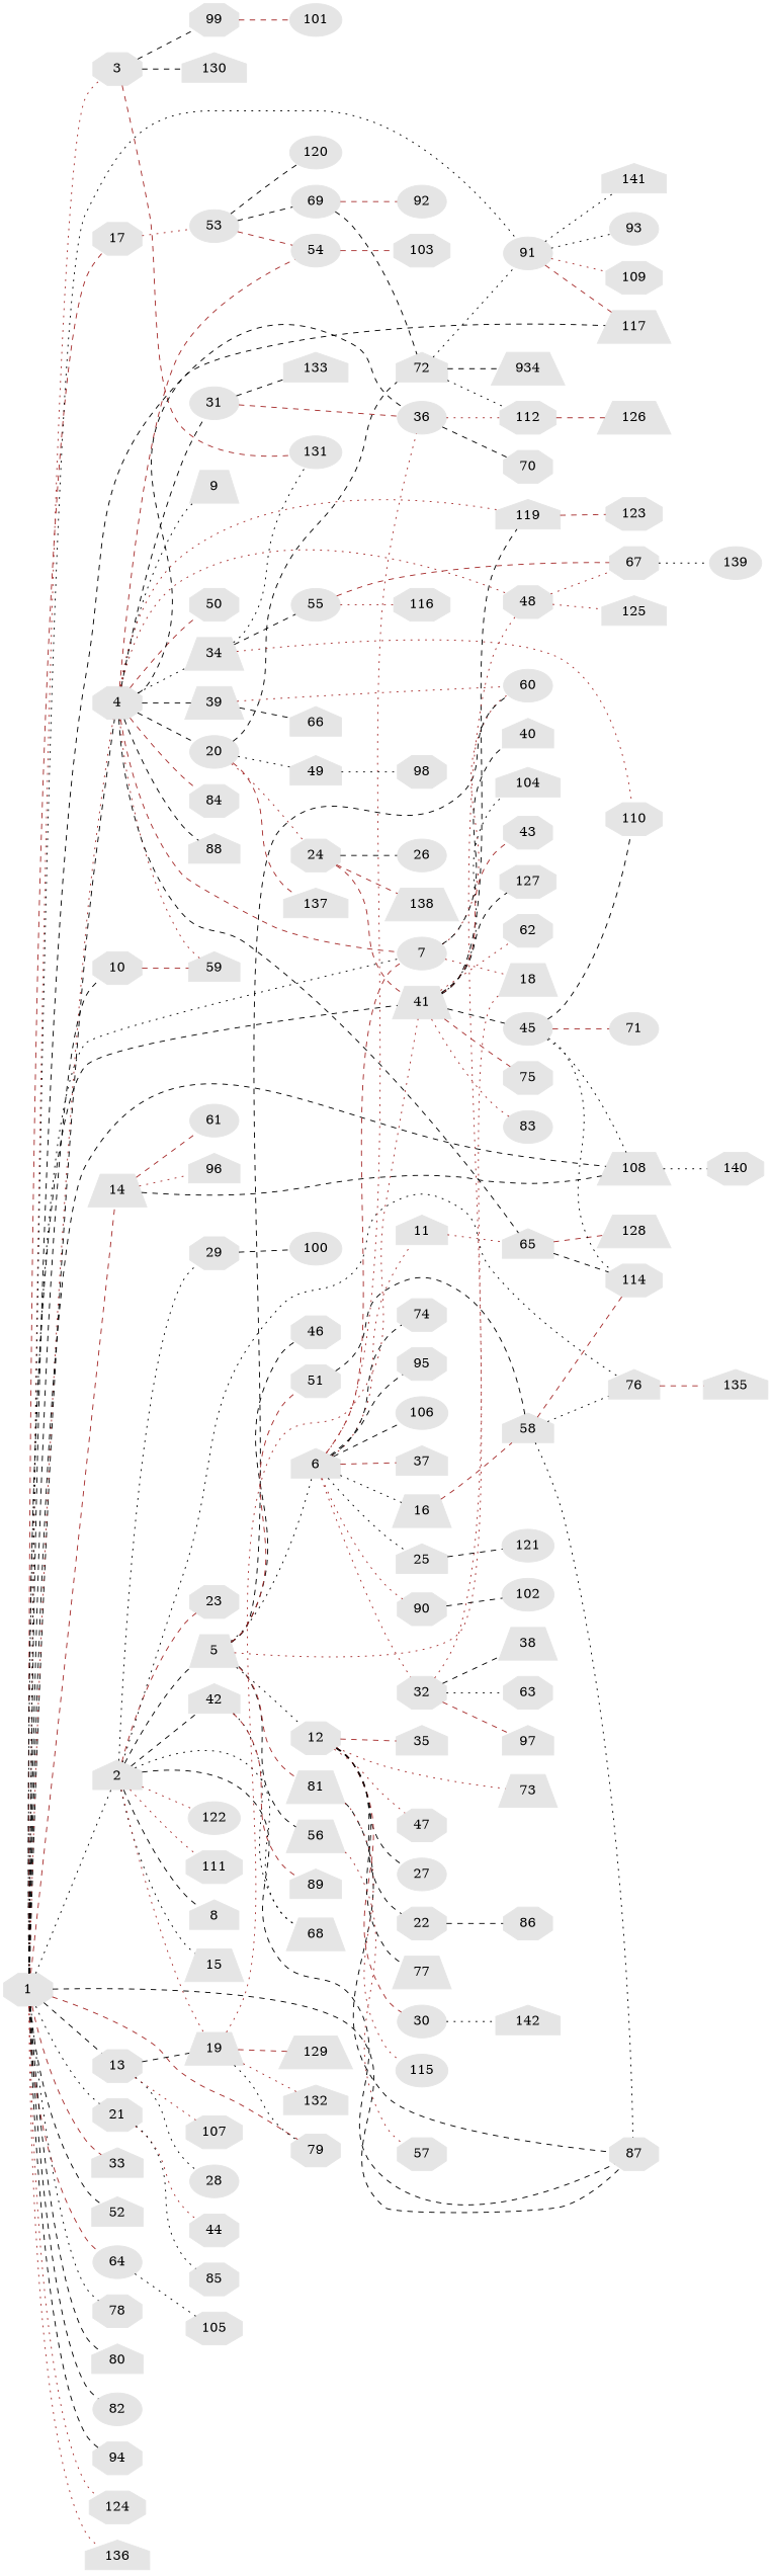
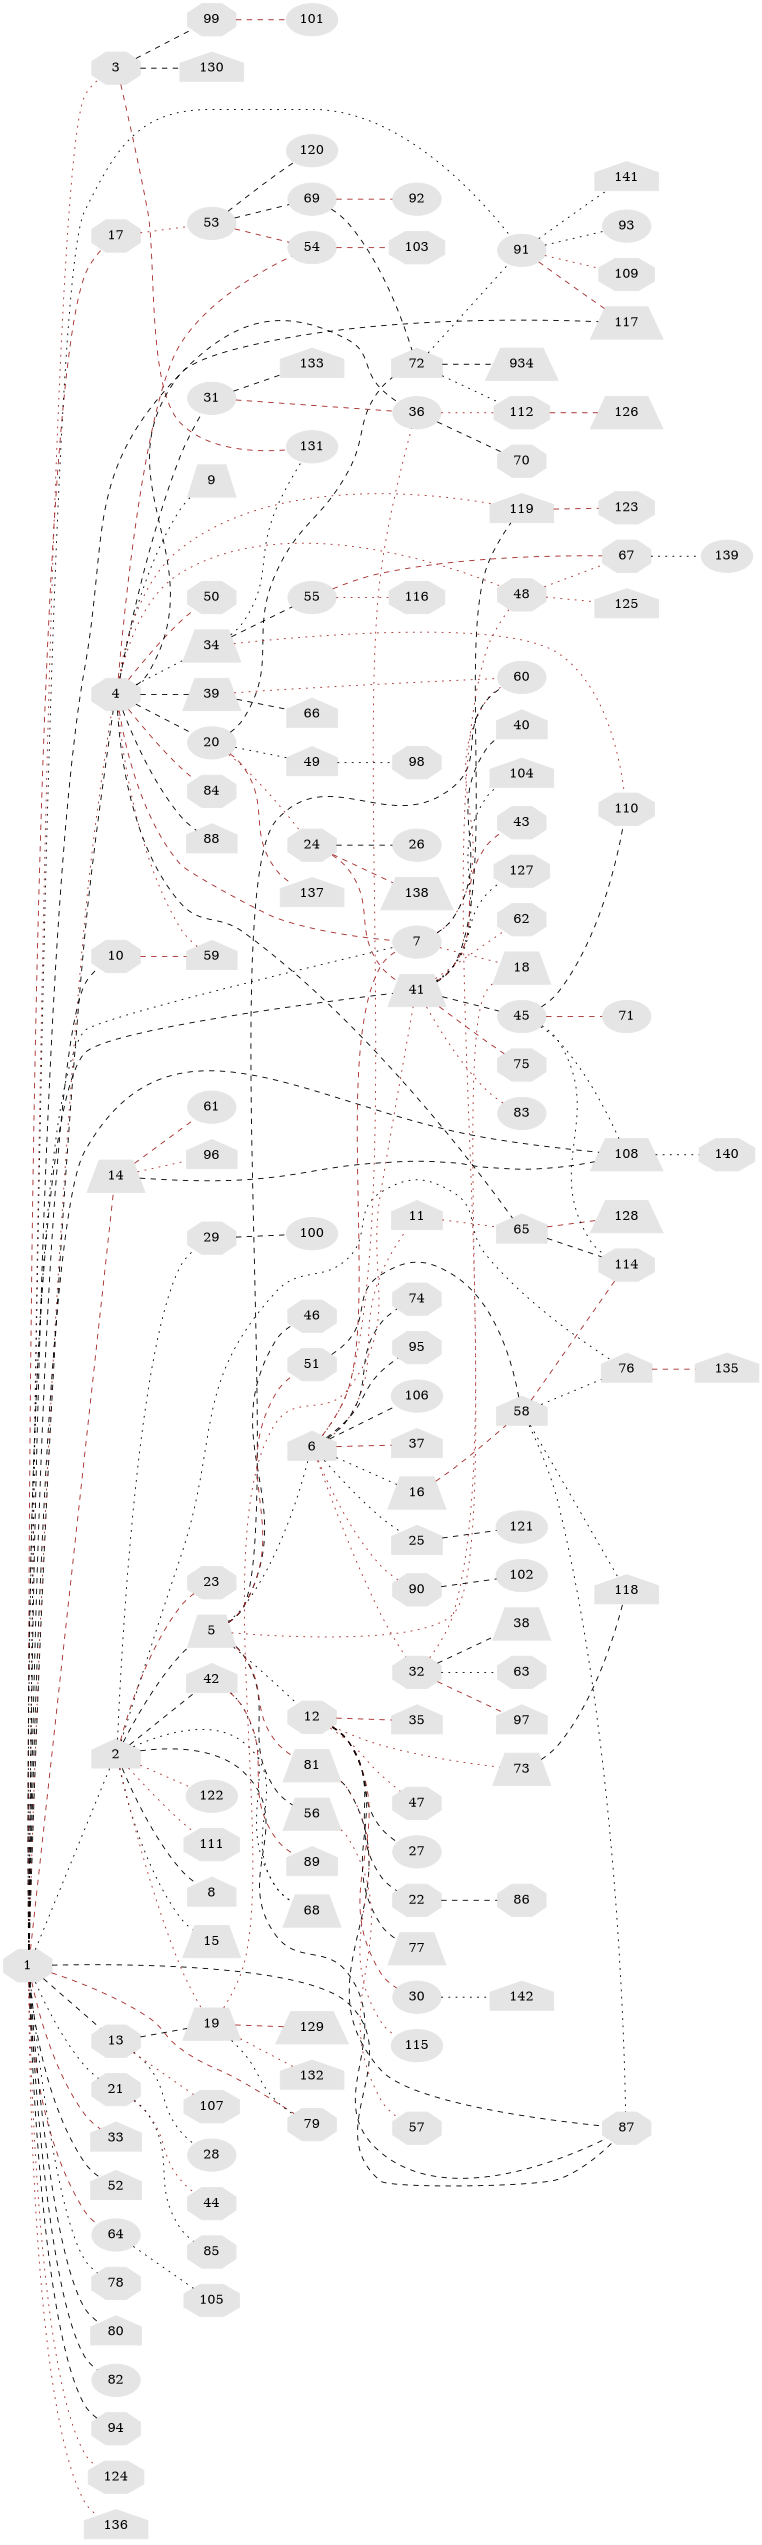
  graph {
    rankdir=LR
    node [color=gray90 shape=octagon style=filled]
    edge [color=black style=dashed]
    2 [shape=house]
    1
    3
    4
    7 [shape=ellipse]
    10
    13
    14 [shape=trapezium]
    17
    21
    33 [shape=house]
    36 [shape=ellipse]
    41 [shape=trapezium]
    52 [shape=house]
    64 [shape=ellipse]
    78
    79
    80 [shape=house]
    82 [shape=ellipse]
    87
    91 [shape=ellipse]
    94
    108 [shape=trapezium]
    124
    136 [shape=house]
    5 [shape=trapezium]
    8 [shape=house]
    15 [shape=trapezium]
    19 [shape=trapezium]
    23
    29
    42 [shape=house]
    68 [shape=trapezium]
    76 [shape=house]
    111
    122 [shape=ellipse]
    99
    130 [shape=house]
    131 [shape=ellipse]
    9 [shape=trapezium]
    20 [shape=ellipse]
    31 [shape=ellipse]
    34 [shape=trapezium]
    39 [shape=trapezium]
    48
    50
    54 [shape=ellipse]
    59 [shape=house]
    65 [shape=house]
    84
    88 [shape=house]
    117 [shape=trapezium]
    119 [shape=house]
    18 [shape=trapezium]
    60 [shape=ellipse]
    40 [shape=house]
    28 [shape=ellipse]
    107
    61 [shape=ellipse]
    96 [shape=house]
    53 [shape=ellipse]
    44
    85
    70
    112
    43
    45 [shape=ellipse]
    62
    75
    83 [shape=ellipse]
    104 [shape=house]
    127
    105
    93 [shape=ellipse]
    109
    141 [shape=house]
    140
    6 [shape=house]
    12
    46
    51
    56 [shape=trapezium]
    81 [shape=trapezium]
    129 [shape=trapezium]
    132 [shape=house]
    100 [shape=ellipse]
    89 [shape=house]
    135 [shape=house]
    101 [shape=ellipse]
    24
    49 [shape=house]
    72 [shape=house]
    137 [shape=house]
    133 [shape=house]
    55 [shape=ellipse]
    110
    66 [shape=house]
    67
    125 [shape=house]
    103
    114
    128 [shape=trapezium]
    123
    11 [shape=house]
    16 [shape=trapezium]
    25 [shape=house]
    32
    37 [shape=house]
    74
    90
    95
    106 [shape=ellipse]
    22
    27 [shape=ellipse]
    30 [shape=ellipse]
    35 [shape=house]
    47
    73 [shape=trapezium]
    77 [shape=trapezium]
    58 [shape=house]
    57
    115 [shape=ellipse]
    121 [shape=ellipse]
    38 [shape=trapezium]
    63
    97 [shape=house]
    102 [shape=ellipse]
    86
    142 [shape=house]
+   118 [shape=house]
    69 [shape=ellipse]
    120 [shape=ellipse]
    26 [shape=ellipse]
    138 [shape=trapezium]
    98
    n136 [label=934 shape=trapezium]
    116
    126 [shape=trapezium]
    71 [shape=ellipse]
    139 [shape=ellipse]
    92 [shape=ellipse]
    2 -- 87
    2 -- 5
    2 -- 8
    2 -- 15 [style=dotted]
    2 -- 19 [color=brown style=dotted]
    2 -- 23 [color=brown]
    2 -- 29 [style=dotted]
    2 -- 42
    2 -- 68 [style=dotted]
    2 -- 76 [style=dotted]
    2 -- 111 [color=brown style=dotted]
    2 -- 122 [color=brown style=dotted]
    1 -- 2 [style=dotted]
    1 -- 3 [color=brown style=dotted]
    1 -- 4
    1 -- 4 [color=brown style=dotted]
    1 -- 7 [style=dotted]
    1 -- 10
    1 -- 13
    1 -- 14 [color=brown]
    1 -- 17 [color=brown]
    1 -- 21 [style=dotted]
    1 -- 33 [color=brown]
    1 -- 36
    1 -- 41
    1 -- 52
    1 -- 64 [color=brown]
    1 -- 78 [style=dotted]
    1 -- 79 [color=brown]
    1 -- 80
    1 -- 82
    1 -- 87
    1 -- 91 [style=dotted]
    1 -- 94
    1 -- 108
    1 -- 124 [color=brown style=dotted]
    1 -- 136 [color=brown style=dotted]
    3 -- 99
    3 -- 130
    3 -- 131 [color=brown]
    4 -- 7 [color=brown]
    4 -- 9 [style=dotted]
    4 -- 20
    4 -- 31
    4 -- 34 [style=dotted]
    4 -- 39
    4 -- 48 [color=brown style=dotted]
    4 -- 50 [color=brown]
    4 -- 54 [color=brown]
    4 -- 59 [color=brown style=dotted]
    4 -- 65
    4 -- 84 [color=brown]
    4 -- 88
    4 -- 117
    4 -- 119 [color=brown style=dotted]
    7 -- 18 [color=brown style=dotted]
    7 -- 60 [color=brown style=dotted]
    7 -- 40
    10 -- 59 [color=brown]
    13 -- 19
    13 -- 28 [style=dotted]
    13 -- 107 [color=brown style=dotted]
    14 -- 108
    14 -- 61 [color=brown]
    14 -- 96 [color=brown style=dotted]
    17 -- 53 [color=brown style=dotted]
    21 -- 44 [color=brown style=dotted]
    21 -- 85 [style=dotted]
    36 -- 70
    36 -- 112 [color=brown style=dotted]
    41 -- 119
    41 -- 43 [color=brown]
    41 -- 45
    41 -- 62 [color=brown style=dotted]
    41 -- 75 [color=brown]
    41 -- 83 [color=brown style=dotted]
    41 -- 104 [style=dotted]
-   41 -- 127
+   41 -- 127 [style=dotted]
    64 -- 105 [style=dotted]
    91 -- 117 [color=brown]
    91 -- 93 [style=dotted]
    91 -- 109 [color=brown style=dotted]
    91 -- 141 [style=dotted]
    108 -- 140 [style=dotted]
    5 -- 18 [color=brown style=dotted]
    5 -- 60
    5 -- 6 [style=dotted]
    5 -- 12 [style=dotted]
    5 -- 46
    5 -- 51 [color=brown]
    5 -- 56
    5 -- 81 [color=brown]
    19 -- 41 [color=brown style=dotted]
    19 -- 79 [style=dotted]
    19 -- 129 [color=brown]
    19 -- 132 [color=brown style=dotted]
    29 -- 100
    42 -- 68 [style=dotted]
    42 -- 89 [color=brown]
    76 -- 135 [color=brown]
    99 -- 101 [color=brown]
    20 -- 24 [color=brown style=dotted]
    20 -- 49 [style=dotted]
    20 -- 72
    20 -- 137 [color=brown]
    31 -- 36 [color=brown]
    31 -- 133
    34 -- 131 [style=dotted]
    34 -- 55
    34 -- 110 [color=brown style=dotted]
    39 -- 60 [color=brown style=dotted]
    39 -- 66
    48 -- 67 [color=brown style=dotted]
    48 -- 125 [color=brown style=dotted]
    54 -- 103 [color=brown]
    65 -- 114
    65 -- 128 [color=brown]
    119 -- 123 [color=brown]
    53 -- 54 [color=brown]
    53 -- 69
    53 -- 120
    112 -- 126 [color=brown]
    45 -- 108 [style=dotted]
    45 -- 110
    45 -- 114 [style=dotted]
    45 -- 71 [color=brown]
    6 -- 7 [color=brown]
    6 -- 36 [color=brown style=dotted]
    6 -- 11 [color=brown style=dotted]
    6 -- 16 [style=dotted]
    6 -- 25 [style=dotted]
    6 -- 32 [color=brown style=dotted]
    6 -- 37 [color=brown]
    6 -- 74
    6 -- 90 [color=brown style=dotted]
    6 -- 95
    6 -- 106
    12 -- 22
    12 -- 27
    12 -- 30 [color=brown]
    12 -- 35 [color=brown]
    12 -- 47 [color=brown style=dotted]
    12 -- 73 [color=brown style=dotted]
    12 -- 77
    51 -- 58
    56 -- 57 [color=brown style=dotted]
    81 -- 87
    81 -- 115 [color=brown style=dotted]
    24 -- 41 [color=brown]
    24 -- 26
    24 -- 138 [color=brown]
    49 -- 98 [style=dotted]
    72 -- 91 [style=dotted]
    72 -- 112 [style=dotted]
    72 -- n136
    55 -- 67 [color=brown]
    55 -- 116 [color=brown style=dotted]
    67 -- 139 [style=dotted]
    11 -- 65 [color=brown style=dotted]
    16 -- 58 [color=brown]
    25 -- 121
    32 -- 48 [color=brown style=dotted]
    32 -- 38
    32 -- 63 [style=dotted]
    32 -- 97 [color=brown]
    90 -- 102
    22 -- 86
    30 -- 142 [style=dotted]
+   73 -- 118
    58 -- 87 [style=dotted]
    58 -- 76 [style=dotted]
    58 -- 114 [color=brown]
+   58 -- 118 [style=dotted]
    69 -- 72
    69 -- 92 [color=brown]
  }
